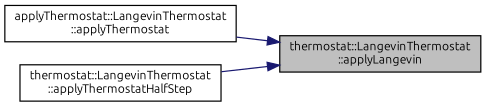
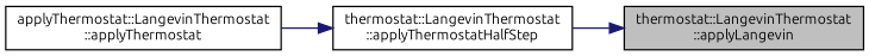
  digraph {
    fontname=Ubuntu
    rankdir=RL
    node [color=black fillcolor=white fontname=Ubuntu fontsize=10 shape=record style=filled]
    edge [color=midnightblue dir=back fontname=Ubuntu fontsize=10 labelfontname=Helvetica labelfontsize=10 style=solid]
    n1 [fillcolor=grey75 fontcolor=black height=0.2 label="thermostat::LangevinThermostat\l::applyLangevin" width=0.4]
    n2 [height=0.2 label="applyThermostat::LangevinThermostat\l::applyThermostat" width=0.4]
    n3 [height=0.2 label="thermostat::LangevinThermostat\l::applyThermostatHalfStep" width=0.4]
-   n1 -> n2
+   n3 -> n2
    n1 -> n3
  }
